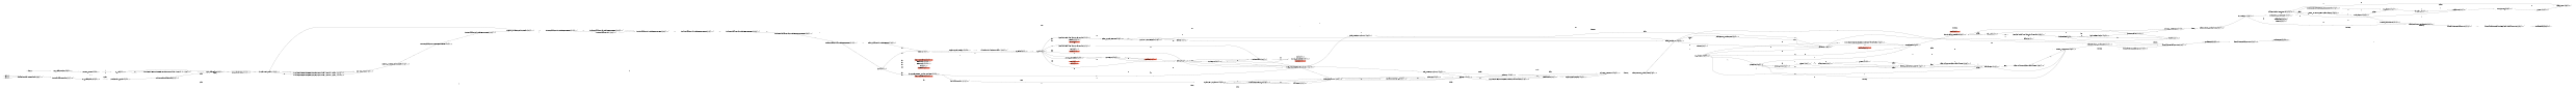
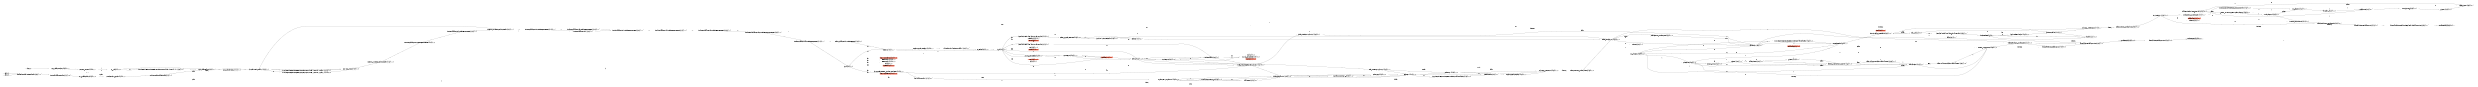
  digraph {
    rankdir=LR
    node [fillcolor=white shape=ellipse style=filled]
    edge [style=bold]
    n1 [fillcolor=lightgray label="parse['0', '0', '1']" shape=diamond]
    n2 [label="String id = localParams.get(QueryParsing.V)@@@3@@@['0', '0', '1']"]
    n3 [label="realMLTQuery.add(createIdQuery(req.getSchema().getUniqueKeyField().getName(),id),BooleanClause.Occur.MUST_NOT)@@@95@@@['0', '0', '1']"]
    n4 [label="throw new SolrException(SolrException.ErrorCode.BAD_REQUEST,\"Error completing MLT request. Could not fetch \" + \"document with id (\" + id + \"(\")@@@6@@@['0', '0', '1']"]
    n5 [label="SolrDocument doc = getDocument(id)@@@4@@@['0', '0', '1']"]
    n6 [label="Query q = clause.getQuery()@@@58@@@['1', '1', '0']"]
    n7 [label="q instanceof BoostQuery@@@60@@@['1', '1', '0']" shape=diamond]
    n8 [label="BoostQuery bq = (BoostQuery)q@@@61@@@['1', '1', '0']"]
    n9 [label="q = ((fieldBoost != null)? new BoostQuery(q,fieldBoost * originalBoost): clause.getQuery())@@@66@@@['0', '1', '0']"]
    n10 [label="mlt.setFieldNames(fieldNames)@@@55@@@['1', '1', '1']"]
    n11 [label="Float fieldBoost = boostFields.get(((TermQuery)q).getTerm().field())@@@65@@@['1', '1', '0']"]
    n12 [label="q = ((fieldBoost != null)? new BoostQuery(q,fieldBoost * originalBoost): clause.getQuery())@@@68@@@['1', '0', '0']"]
    n13 [label="q = bq.getQuery()@@@62@@@['1', '1', '0']"]
    n14 [label="originalBoost = bq.getBoost()@@@63@@@['1', '1', '0']"]
    n15 [label="newQ.add(q,clause.getOccur())@@@67@@@['1', '1', '0']"]
    n16 [label="Collection<Object> fieldValues = doc.getFieldValues(field)@@@57@@@['0', '0', '1']"]
    n17 [fillcolor=lightgray label="return realMLTQuery.build()@@@96@@@['0', '0', '1']"]
    n18 [label="values.add(val)@@@67@@@['0', '0', '1']"]
    n19 [label="val instanceof IndexableField@@@63@@@['0', '0', '1']" shape=diamond]
    n20 [label="values.add(((IndexableField)val).stringValue())@@@64@@@['0', '0', '1']"]
    n21 [label="filteredDocument.put(field,values)@@@70@@@['0', '0', '1']"]
    n22 [label="Query rawMLTQuery = mlt.like(filteredDocument)@@@74@@@['0', '0', '1']"]
    n23 [label="qf@@@26@@@['0', '1', '0']"]
    n24 [fillcolor=tomato label="String fieldName@@@26@@@['1', '0', '0']" shape=box]
    n25 [label="String(( qf = localParams.getParams(\"qf\")@@@5@@@['1', '1', '0']"]
    n26 [label="SolrIndexSearcher searcher = req.getSearcher()@@@6@@@['1', '1', '0']"]
    n27 [label="qf != null@@@24@@@['1', '1', '0']" shape=diamond]
    n28 [label="Query docIdQuery = createIdQuery(defaultField,uniqueValue)@@@7@@@['1', '1', '0']"]
    n29 [label="fieldNames = fields.toArray(new String(((()@@@45@@@['1', '1', '0']"]
    n30 [label="fieldNames.length < 1@@@47@@@['1', '1', '0']" shape=diamond]
    n31 [label="ArrayList<String> fields = new ArrayList<>()@@@41@@@['0', '1', '0']"]
    n32 [label="entry.getValue().indexed() && entry.getValue().stored()@@@43@@@['0', '1', '0']" shape=diamond]
    n33 [label="boostFields = SolrPluginUtils.parseFieldBoosts(fields.toArray(new String(((())@@@37@@@['1', '0', '1']"]
    n34 [fillcolor=tomato label="Map.Entry<String,SchemaField> entry@@@44@@@['1', '0', '0']" shape=box]
    n35 [label="mlt.setBoost(boost)@@@19@@@['1', '1', '1']"]
    n36 [label="Map<String,SchemaField> fieldDefinitions = req.getSearcher().getSchema().getFields()@@@40@@@['1', '1', '0']"]
    n37 [label="fieldNames = boostFields.keySet().toArray(new String(((()@@@37@@@['1', '1', '0']"]
    n38 [label="fields.add(string)@@@32@@@['1', '1', '1']"]
    n39 [label="qf != null@@@23@@@['1', '1', '1']" shape=diamond]
    n40 [label="String(( fieldNames@@@22@@@['1', '1', '1']"]
    n41 [fillcolor=tomato label="Map.Entry<String,SchemaField> entry@@@42@@@['0', '1', '0']" shape=box]
    n42 [label="fieldDefinitions.entrySet()@@@42@@@['0', '1', '0']"]
    n43 [label="fieldDefinitions.entrySet()@@@44@@@['1', '0', '0']"]
    n44 [label="TopDocs td = searcher.search(docIdQuery,2)@@@10@@@['1', '1', '0']"]
    n45 [label="Map<String,Float> boostFields = new HashMap<>()@@@9@@@['1', '1', '1']"]
    n46 [label="throw new SolrException(SolrException.ErrorCode.BAD_REQUEST,\"Error completing MLT request. Could not fetch \" + \"document with id (\" + uniqueValue + \"(\")@@@11@@@['1', '0', '0']"]
    n47 [label="ScoreDoc(( scoreDocs = td.scoreDocs@@@12@@@['1', '1', '0']"]
    n48 [label="MoreLikeThis mlt = new MoreLikeThis(req.getSearcher().getIndexReader())@@@10@@@['1', '1', '1']"]
    n49 [label="throw new SolrException(SolrException.ErrorCode.BAD_REQUEST,\"Error completing MLT request. Could not fetch \" + \"document with id (\" + uniqueValue + \"(\")@@@11@@@['0', '1', '0']"]
    n50 [label="boostedMLTQuery = QueryUtils.build(newQ,this)@@@69@@@['1', '1', '0']"]
    n51 [fillcolor=lightgray label="return realMLTQuery.build()@@@74@@@['1', '1', '0']"]
    n52 [label="realMLTQuery.add(docIdQuery,BooleanClause.Occur.MUST_NOT)@@@75@@@['1', '0', '0']"]
    n53 [fillcolor=lightgray label="return realMLTQuery.build()@@@76@@@['1', '0', '0']"]
    n54 [label="@SuppressWarnings({\"unchecked\",\"rawtypes\"}) ArrayList<String> fields = new ArrayList()@@@41@@@['0', '0', '1']"]
    n55 [label="SchemaField f = req.getSchema().getFieldOrNull(field)@@@45@@@['0', '0', '1']"]
    n56 [label="f != null && f.stored() && f.getType().isExplicitAnalyzer()@@@46@@@['0', '0', '1']" shape=diamond]
    n57 [label="strings@@@29@@@['0', '1', '0']"]
    n58 [label="fieldNames = fields.toArray(new String(((()@@@50@@@['1', '1', '1']"]
    n59 [label="Query rawMLTQuery = mlt.like(scoreDocs(0(.doc)@@@52@@@['1', '1', '0']"]
    n60 [label="MoreLikeThis mlt = new MoreLikeThis(req.getSearcher().getIndexReader())@@@13@@@['1', '1', '0']"]
    n61 [label="boostedMLTQuery@@@79@@@['0', '0', '1']"]
    n62 [label="mlt.setMinTermFreq(localParams.getInt(\"mintf\",MoreLikeThis.DEFAULT_MIN_TERM_FREQ))@@@11@@@['1', '1', '1']"]
    n63 [label="mlt.setMinDocFreq(localParams.getInt(\"mindf\",0))@@@12@@@['0', '0', '1']"]
    n64 [label="mlt.setMaxQueryTerms(localParams.getInt(\"maxqt\",MoreLikeThis.DEFAULT_MAX_QUERY_TERMS))@@@18@@@['1', '1', '0']"]
    n65 [label="entry.getValue().getType().getNumberType() == null@@@45@@@['1', '0', '0']" shape=diamond]
    n66 [label="mlt.setFieldNames(fieldNames)@@@50@@@['1', '1', '0']"]
    n67 [label="throw new SolrException(SolrException.ErrorCode.BAD_REQUEST,\"MoreLikeThis requires at least one similarity field: qf\")@@@48@@@['0', '1', '0']"]
    n68 [label="fieldNames.length < 1@@@49@@@['1', '0', '0']" shape=diamond]
    n69 [label="fields.add(entry.getKey())@@@45@@@['1', '0', '0']"]
    n70 [label="mlt.setAnalyzer(req.getSchema().getIndexAnalyzer())@@@51@@@['0', '1', '0']"]
    n71 [label="entry.getValue().getType().getNumberType() == null@@@43@@@['0', '1', '0']" shape=diamond]
    n72 [label="mlt.setMaxQueryTerms(localParams.getInt(\"maxqt\",MoreLikeThis.DEFAULT_MAX_QUERY_TERMS))@@@15@@@['1', '1', '1']"]
    n73 [label="fieldNames.length < 1@@@52@@@['1', '1', '1']" shape=box]
    n74 [label="Boolean boost = localParams.getBool(\"boost\",MoreLikeThis.DEFAULT_BOOST)@@@18@@@['0', '0', '1']"]
    n75 [label="mlt.setMaxNumTokensParsed(localParams.getInt(\"maxntp\",MoreLikeThis.DEFAULT_MAX_NUM_TOKENS_PARSED))@@@16@@@['1', '1', '1']"]
    n76 [label="throw new SolrException(SolrException.ErrorCode.BAD_REQUEST,\"MoreLikeThis requires at least one similarity field: qf\")@@@53@@@['1', '1', '1']"]
    n77 [label="realMLTQuery.add(docIdQuery,BooleanClause.Occur.MUST_NOT)@@@73@@@['1', '1', '0']"]
    n78 [label="BooleanQuery.Builder realMLTQuery = new BooleanQuery.Builder()@@@71@@@['1', '1', '0']"]
    n79 [fillcolor=tomato label="BooleanClause clause@@@59@@@['1', '0', '0']" shape=box]
    n80 [label="boost && boostFields.size() > 0@@@76@@@['0', '0', '1']" shape=diamond]
    n81 [label="mlt.setMaxDocFreq(localParams.getInt(\"maxdf\",MoreLikeThis.DEFAULT_MAX_DOC_FREQ))@@@17@@@['1', '1', '1']"]
    n82 [label="BooleanQuery.Builder newQ = new BooleanQuery.Builder()@@@55@@@['1', '1', '0']"]
    n83 [label="boostedMLTQuery@@@57@@@['0', '1', '0']"]
    n84 [label="doc == null@@@5@@@['0', '0', '1']" shape=diamond]
    n85 [label="String(( qf = localParams.getParams(\"qf\")@@@8@@@['1', '1', '1']"]
    n86 [label="fieldNames = boostFields.keySet().toArray(new String(((()@@@38@@@['0', '0', '1']"]
    n87 [fillcolor=tomato label="String field@@@44@@@['0', '0', '1']" shape=box]
    n88 [label="mlt.setMinTermFreq(localParams.getInt(\"mintf\",MoreLikeThis.DEFAULT_MIN_TERM_FREQ))@@@14@@@['1', '1', '0']"]
    n89 [label="mlt.setMinDocFreq(localParams.getInt(\"mindf\",MoreLikeThis.DEFAULT_MIN_DOC_FREQ))@@@15@@@['1', '1', '0']"]
    n90 [label="realMLTQuery.add(boostedMLTQuery,BooleanClause.Occur.MUST)@@@72@@@['0', '1', '0']"]
    n91 [label="q = bq.getQuery()@@@64@@@['1', '0', '0']"]
    n92 [label="originalBoost = bq.getBoost()@@@85@@@['0', '0', '1']"]
    n93 [label="Float fieldBoost = boostFields.get(((TermQuery)q).getTerm().field())@@@87@@@['0', '0', '1']"]
    n94 [label="q = ((fieldBoost != null)? new BoostQuery(q,fieldBoost * originalBoost): clause.getQuery())@@@88@@@['0', '0', '1']"]
    n95 [label="newQ.add(q,clause.getOccur())@@@89@@@['0', '0', '1']"]
    n96 [label="fieldValues@@@62@@@['0', '0', '1']"]
    n97 [label="BooleanQuery boostedMLTQuery = (BooleanQuery)rawMLTQuery@@@53@@@['1', '1', '0']"]
    n98 [label="fields.add(field)@@@47@@@['0', '0', '1']"]
    n99 [label="BoostQuery bq = (BoostQuery)q@@@83@@@['0', '0', '1']"]
    n100 [label="q = bq.getQuery()@@@84@@@['0', '0', '1']"]
    n101 [label="fieldValues != null@@@58@@@['0', '0', '1']" shape=diamond]
    n102 [label="@SuppressWarnings({\"unchecked\",\"rawtypes\"}) Collection<Object> values = new ArrayList()@@@59@@@['0', '0', '1']"]
    n103 [label="BooleanQuery boostedMLTQuery = (BooleanQuery)rawMLTQuery@@@75@@@['0', '0', '1']"]
    n104 [fillcolor=tomato label="Object val@@@62@@@['0', '0', '1']" shape=box]
    n105 [label="float originalBoost = 1f@@@81@@@['0', '0', '1']"]
    n106 [label="BooleanQuery.Builder realMLTQuery = new BooleanQuery.Builder()@@@93@@@['0', '0', '1']"]
    n107 [label="newQ.setMinimumNumberShouldMatch(boostedMLTQuery.getMinimumNumberShouldMatch())@@@78@@@['0', '0', '1']"]
    n108 [label="q instanceof BoostQuery@@@82@@@['0', '0', '1']" shape=diamond]
    n109 [label="BooleanQuery.Builder newQ = new BooleanQuery.Builder()@@@77@@@['0', '0', '1']"]
    n110 [label="boostedMLTQuery = QueryUtils.build(newQ,this)@@@91@@@['0', '0', '1']"]
    n111 [label="Query q = clause.getQuery()@@@80@@@['0', '0', '1']"]
-   n112 [fillcolor=lightgray label="BooleanClause clause@@@79@@@['0', '0', '1']" shape=box]
+   n112 [fillcolor=tomato label="BooleanClause clause@@@79@@@['0', '0', '1']" shape=box]
    n113 [label="mlt.setAnalyzer(req.getSchema().getIndexAnalyzer())@@@20@@@['0', '0', '1']"]
    n114 [label="realMLTQuery.add(boostedMLTQuery,BooleanClause.Occur.MUST)@@@94@@@['0', '0', '1']"]
    n115 [label="mlt.setMinWordLen(localParams.getInt(\"minwl\",MoreLikeThis.DEFAULT_MIN_WORD_LENGTH))@@@13@@@['1', '1', '1']"]
    n116 [label="String uniqueValue = localParams.get(QueryParsing.V)@@@4@@@['1', '1', '0']"]
    n117 [label="!StringUtils.isEmpty(string)@@@31@@@['0', '0', '1']" shape=diamond]
    n118 [label="!StringUtils.isEmpty(fieldName)@@@28@@@['0', '0', '1']" shape=diamond]
    n119 [label="strings@@@30@@@['0', '0', '1']"]
    n120 [label="String(( strings = splitList.split(fieldName)@@@29@@@['0', '0', '1']"]
    n121 [fillcolor=tomato label="String string@@@30@@@['0', '0', '1']" shape=box]
    n122 [label="String(( strings = splitList.split(fieldName)@@@28@@@['1', '1', '0']"]
    n123 [label="!StringUtils.isEmpty(string)@@@30@@@['1', '1', '0']" shape=diamond]
    n124 [fillcolor=tomato label="String fieldName@@@27@@@['1', '1', '1']" shape=box]
    n125 [fillcolor=tomato label="strings@@@29@@@['1', '0', '0']"]
-   n126 [fillcolor=tomato label="qf@@@27@@@['0', '0', '1']"]
+   n126 [label="qf@@@27@@@['0', '0', '1']"]
    n127 [label="@SuppressWarnings({\"unchecked\",\"rawtypes\"}) ArrayList<String> fields = new ArrayList()@@@24@@@['0', '0', '1']"]
    n128 [label="doc.getFieldNames()@@@44@@@['0', '0', '1']"]
    n129 [fillcolor=tomato label="String string@@@29@@@['1', '1', '0']" shape=box]
    n130 [fillcolor=lightgray label="parse['0', '1', '0']" shape=diamond]
    n131 [label="String defaultField = req.getSchema().getUniqueKeyField().getName()@@@3@@@['1', '1', '0']"]
    n132 [fillcolor=lightgray label="parse['1', '0', '0']" shape=diamond]
    n133 [label="Map<String,Collection<Object>> filteredDocument = new HashMap<>()@@@21@@@['0', '0', '1']"]
    n134 [label="fields.add(entry.getKey())@@@43@@@['0', '1', '0']" shape=diamond]
    n135 [label="mlt.setMaxWordLen(localParams.getInt(\"maxwl\",MoreLikeThis.DEFAULT_MAX_WORD_LENGTH))@@@14@@@['1', '1', '1']"]
    n1 -> n2
    n2 -> n3 [label=id style=solid]
    n2 -> n4 [label=id style=solid]
    n2 -> n5 [label=id style=solid]
    n2 -> n5
    n3 -> n17
    n4 -> n85
    n5 -> n84
    n5 -> n84 [label=doc style=solid]
    n6 -> n7 [label=q style=solid]
    n6 -> n7
    n6 -> n8 [label=q style=solid]
    n6 -> n9 [label=q style=solid]
    n6 -> n10
    n7 -> n8 [label=true style=dotted]
    n7 -> n8
    n7 -> n11
    n7 -> n12 [label=q style=solid]
    n7 -> n13 [label=true style=dotted]
    n7 -> n13 [label=q style=solid]
    n7 -> n14 [label=true style=dotted]
    n7 -> n14 [label=q style=solid]
    n8 -> n12 [label=originalBoost style=solid]
    n8 -> n13
    n9 -> n15
    n9 -> n15 [label=q style=solid]
    n10 -> n7
    n10 -> n9 [label=originalBoost style=solid]
    n10 -> n16
    n11 -> n9
    n11 -> n9 [label=fieldBoost style=solid]
    n11 -> n12 [label=originalBoost style=solid]
    n11 -> n15
    n12 -> n50
    n12 -> n50 [label=q style=solid]
    n13 -> n9 [label=q style=solid]
    n13 -> n11 [label=true style=dotted]
    n13 -> n14 [label=true style=dotted]
    n13 -> n14
    n13 -> n15
    n13 -> n73 [label=true style=dotted]
    n13 -> n91 [label=true style=dotted]
    n14 -> n9 [label=originalBoost style=solid]
    n14 -> n11
    n14 -> n91
    n15 -> n6
    n15 -> n12 [label=fieldBoost style=solid]
    n15 -> n12
    n15 -> n50
    n16 -> n101 [label=fieldValues style=solid]
    n16 -> n101
    n18 -> n19
    n19 -> n18
    n19 -> n18 [label=false style=dotted]
    n19 -> n20
    n19 -> n20 [label=true style=dotted]
    n20 -> n19
    n20 -> n21
    n21 -> n16
    n21 -> n18
    n21 -> n22
    n22 -> n103 [label=rawMLTQuery style=solid]
    n22 -> n103
    n25 -> n26
    n25 -> n27 [label=qf style=solid]
    n26 -> n28
    n27 -> n23 [label=true style=dotted]
    n27 -> n24 [label=true style=dotted]
    n27 -> n29 [label=false style=dotted]
    n27 -> n29 [label=true style=dotted]
    n27 -> n30 [label=false style=dotted]
    n27 -> n31 [label=false style=dotted]
    n27 -> n32 [label=true style=dotted]
    n27 -> n33 [label=false style=dotted]
    n27 -> n34 [label=false style=dotted]
    n27 -> n35
    n27 -> n35 [label=true style=dotted]
    n27 -> n36
    n27 -> n36 [label=false style=dotted]
    n27 -> n37 [label=true style=dotted]
    n27 -> n38 [label=true style=dotted]
    n27 -> n39 [label=true style=dotted]
    n27 -> n40 [label=true style=dotted]
    n27 -> n41 [label=false style=dotted]
    n27 -> n42 [label=false style=dotted]
    n27 -> n43 [label=false style=dotted]
    n28 -> n44 [label=docIdQuery style=solid]
    n28 -> n52 [label=docIdQuery style=solid]
    n28 -> n77 [label=docIdQuery style=solid]
    n28 -> n85
    n29 -> n30
    n29 -> n65
    n29 -> n65 [label=true style=dotted]
    n29 -> n66 [label=fieldNames style=solid]
    n30 -> n59 [label=fieldNames style=solid]
    n30 -> n66
    n30 -> n67
    n30 -> n67 [label=true style=dotted]
    n30 -> n68
    n31 -> n32
    n32 -> n29
    n32 -> n71
    n32 -> n71 [label=true style=dotted]
    n33 -> n29
    n33 -> n86
    n35 -> n39
    n35 -> n113
    n36 -> n31
    n36 -> n33
    n37 -> n30
    n37 -> n59 [label=fieldNames style=solid]
    n37 -> n66 [label=fieldNames style=solid]
    n37 -> n68
    n38 -> n33
    n38 -> n37
    n38 -> n117
    n38 -> n118
    n39 -> n33 [label=true style=dotted]
    n39 -> n38
    n39 -> n54 [label=false style=dotted]
    n39 -> n54
    n39 -> n55 [label=true style=dotted]
    n39 -> n56 [label=true style=dotted]
    n39 -> n57 [label=true style=dotted]
    n39 -> n58 [label=false style=dotted]
    n39 -> n86 [label=true style=dotted]
    n39 -> n87 [label=false style=dotted]
    n39 -> n118 [label=true style=dotted]
    n39 -> n122 [label=true style=dotted]
    n39 -> n122
    n39 -> n123 [label=true style=dotted]
    n39 -> n124 [label=true style=dotted]
    n39 -> n125 [label=true style=dotted]
    n39 -> n126 [label=true style=dotted]
    n39 -> n127 [label=true style=dotted]
    n39 -> n127
    n39 -> n128 [label=false style=dotted]
    n39 -> n129 [label=true style=dotted]
    n40 -> n39
    n44 -> n45
    n45 -> n46
    n45 -> n46 [label=true style=dotted]
    n45 -> n47
    n45 -> n48
    n45 -> n49
    n45 -> n49 [label=true style=dotted]
    n46 -> n47
    n47 -> n58 [label=scoreDocs style=solid]
    n47 -> n59 [label=scoreDocs style=solid]
    n47 -> n60
    n48 -> n62
    n49 -> n47
    n50 -> n7
    n50 -> n78
    n50 -> n90 [label=boostedMLTQuery style=solid]
    n51 -> n52
    n52 -> n3 [label=0 style=dashed]
    n52 -> n53
    n54 -> n55
    n55 -> n56 [label=f style=solid]
    n55 -> n56
    n56 -> n55
    n56 -> n58
    n56 -> n98 [label=true style=dotted]
    n56 -> n98
    n58 -> n6 [label=true style=dotted]
    n58 -> n7 [label=true style=dotted]
    n58 -> n9 [label=true style=dotted]
    n58 -> n10 [label=fieldNames style=solid]
    n58 -> n10 [label=true style=dotted]
    n58 -> n11 [label=true style=dotted]
    n58 -> n15 [label=true style=dotted]
    n58 -> n50 [label=true style=dotted]
    n58 -> n73 [label=true style=dotted]
    n58 -> n73
    n58 -> n76 [label=true style=dotted]
    n58 -> n78
    n58 -> n82 [label=true style=dotted]
    n58 -> n82 [label=rawMLTQuery style=solid]
    n58 -> n82
    n58 -> n83 [label=true style=dotted]
    n59 -> n97 [label=rawMLTQuery style=solid]
    n59 -> n97
    n60 -> n88
    n62 -> n63
    n62 -> n64
    n63 -> n115
    n64 -> n115
    n65 -> n29
    n65 -> n30
    n65 -> n69 [label=true style=dotted]
    n65 -> n69
    n66 -> n59
    n66 -> n70
    n67 -> n66
    n68 -> n59
    n68 -> n66 [label=true style=dotted]
    n68 -> n66
    n69 -> n29
    n69 -> n30
    n70 -> n59
    n71 -> n29
    n71 -> n32
    n71 -> n134
    n71 -> n134 [label=true style=dotted]
    n72 -> n58 [label=boost style=solid]
    n72 -> n73 [label=boost style=solid]
    n72 -> n74 [label=0 style=dashed]
    n72 -> n75 [label=boost style=solid]
    n72 -> n75
    n73 -> n6 [label=true style=dotted]
    n73 -> n6
    n73 -> n7 [label=true style=dotted]
    n73 -> n8 [label=true style=dotted]
    n73 -> n10
    n73 -> n10 [label=true style=dotted]
    n73 -> n12 [label=true style=dotted]
    n73 -> n15 [label=true style=dotted]
    n73 -> n50 [label=true style=dotted]
    n73 -> n76
    n73 -> n76 [label=true style=dotted]
    n73 -> n77
    n73 -> n78 [label=true style=dotted]
    n73 -> n79 [label=true style=dotted]
    n74 -> n35 [label=boost style=solid]
    n74 -> n35
    n74 -> n80 [label=boost style=solid]
    n75 -> n81
    n76 -> n6
    n76 -> n10
    n76 -> n78 [label=newQ style=solid]
    n77 -> n51
    n78 -> n51 [label=boostedMLTQuery style=solid]
    n78 -> n77
    n78 -> n90
    n80 -> n61 [label=true style=dotted]
    n80 -> n93 [label=true style=dotted]
    n80 -> n94 [label=true style=dotted]
    n80 -> n95 [label=true style=dotted]
    n80 -> n105 [label=true style=dotted]
    n80 -> n106
    n80 -> n107 [label=true style=dotted]
    n80 -> n108 [label=true style=dotted]
    n80 -> n109 [label=true style=dotted]
    n80 -> n109
    n80 -> n110 [label=true style=dotted]
    n80 -> n111 [label=true style=dotted]
    n80 -> n112 [label=true style=dotted]
    n81 -> n27
    n81 -> n74
    n82 -> n50 [label=newQ style=solid]
    n82 -> n51 [label=boostedMLTQuery style=solid]
    n82 -> n73
    n84 -> n4
    n84 -> n4 [label=true style=dotted]
    n84 -> n85
    n85 -> n39 [label=qf style=solid]
    n85 -> n44
    n85 -> n45
    n86 -> n10 [label=fieldNames style=solid]
    n86 -> n73
    n88 -> n89
    n89 -> n48
    n89 -> n63 [label=0 style=dashed]
    n90 -> n77
    n91 -> n11
    n91 -> n12 [label=q style=solid]
    n92 -> n93
    n92 -> n94 [label=originalBoost style=solid]
    n93 -> n94
    n93 -> n94 [label=fieldBoost style=solid]
    n94 -> n95
    n94 -> n95 [label=q style=solid]
    n95 -> n110
    n95 -> n111
    n97 -> n58
    n97 -> n90 [label=boostedMLTQuery style=solid]
    n98 -> n55
    n98 -> n58
    n99 -> n100
    n100 -> n92
    n100 -> n94 [label=q style=solid]
    n101 -> n16
    n101 -> n19 [label=true style=dotted]
    n101 -> n21 [label=true style=dotted]
    n101 -> n22
    n101 -> n96 [label=true style=dotted]
    n101 -> n102
    n101 -> n102 [label=true style=dotted]
    n102 -> n19
    n102 -> n21 [label=values style=solid]
    n103 -> n80
    n103 -> n114 [label=boostedMLTQuery style=solid]
    n104 -> n101 [label=true style=dotted]
    n105 -> n94 [label=originalBoost style=solid]
    n105 -> n108
    n106 -> n114
    n107 -> n111
    n108 -> n92 [label=true style=dotted]
    n108 -> n93
    n108 -> n99 [label=true style=dotted]
    n108 -> n99
    n108 -> n100 [label=true style=dotted]
    n109 -> n107
    n109 -> n110 [label=newQ style=solid]
    n110 -> n106
    n110 -> n114 [label=boostedMLTQuery style=solid]
    n111 -> n94 [label=q style=solid]
    n111 -> n99 [label=q style=solid]
    n111 -> n105
    n111 -> n108 [label=q style=solid]
    n113 -> n133
    n114 -> n3
    n115 -> n135
    n116 -> n25
    n116 -> n28 [label=uniqueValue style=solid]
    n116 -> n46 [label=uniqueValue style=solid]
    n116 -> n49 [label=uniqueValue style=solid]
    n117 -> n33
    n117 -> n38 [label=true style=dotted]
    n117 -> n38
    n117 -> n118
    n118 -> n33
    n118 -> n117 [label=true style=dotted]
    n118 -> n119 [label=true style=dotted]
    n118 -> n120 [label=true style=dotted]
    n118 -> n120
    n118 -> n121 [label=true style=dotted]
    n120 -> n117
    n122 -> n123
    n123 -> n38
    n123 -> n39
    n123 -> n124
    n123 -> n124 [label=true style=dotted]
    n124 -> n38
    n124 -> n39
    n124 -> n123
    n127 -> n118
    n130 -> n131
    n131 -> n28 [label=defaultField style=solid]
    n131 -> n116
    n132 -> n131
    n133 -> n22 [label=filteredDocument style=solid]
    n133 -> n40
    n134 -> n29
    n134 -> n32
    n135 -> n72
  }
